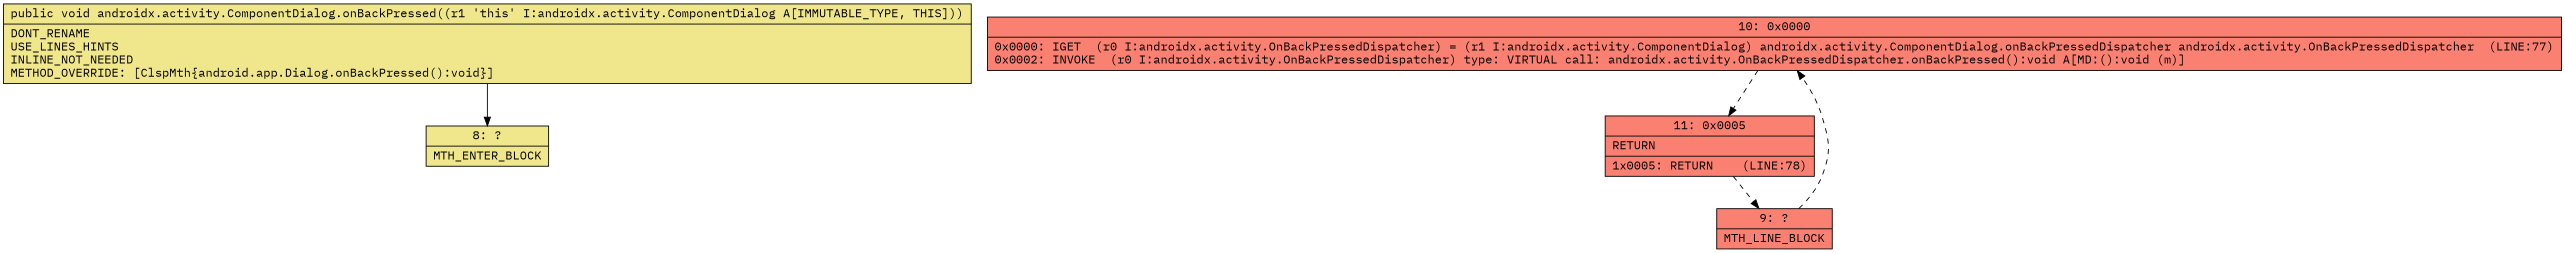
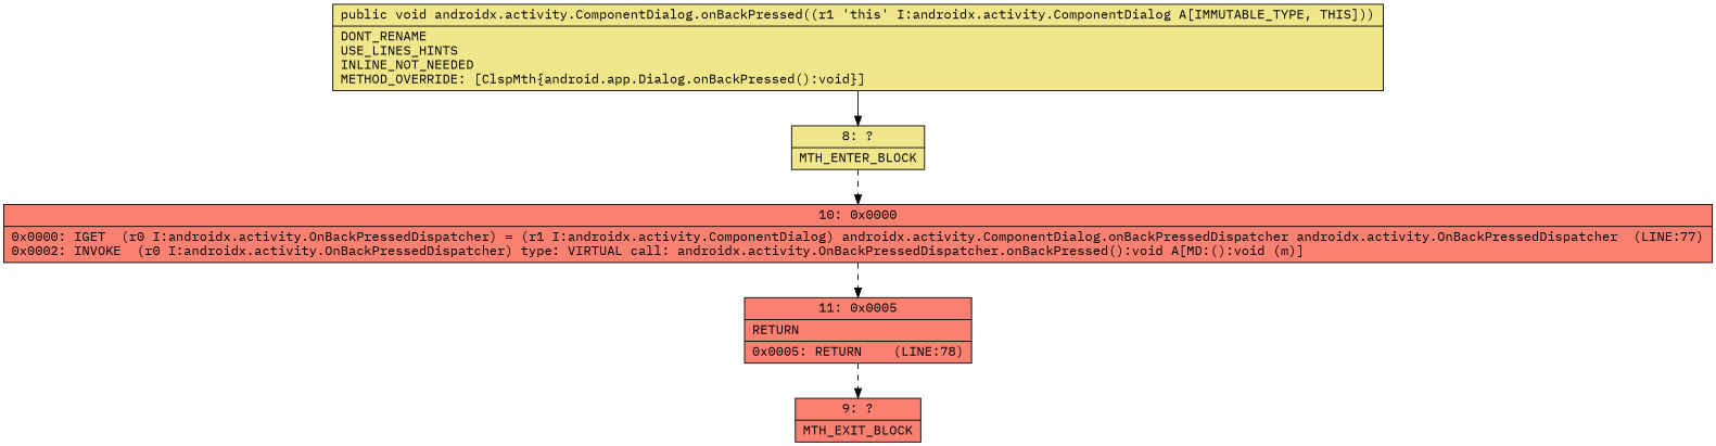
  digraph {
    fontname="IBM Plex Mono"
    node [fillcolor=salmon fontname="IBM Plex Mono" shape=record style=filled]
    edge [fontname="IBM Plex Mono" style=dashed]
    n1 [fillcolor=khaki label="{8\:\ ?|MTH_ENTER_BLOCK\l}"]
    n2 [label="{10\:\ 0x0000|0x0000: IGET  (r0 I:androidx.activity.OnBackPressedDispatcher) = (r1 I:androidx.activity.ComponentDialog) androidx.activity.ComponentDialog.onBackPressedDispatcher androidx.activity.OnBackPressedDispatcher  (LINE:77)\l0x0002: INVOKE  (r0 I:androidx.activity.OnBackPressedDispatcher) type: VIRTUAL call: androidx.activity.OnBackPressedDispatcher.onBackPressed():void A[MD:():void (m)]\l}"]
-   n3 [label="{11\:\ 0x0005|RETURN\l|1x0005: RETURN    (LINE:78)\l}"]
-   n4 [label="{9\:\ ?|MTH_LINE_BLOCK\l}"]
+   n3 [label="{11\:\ 0x0005|RETURN\l|0x0005: RETURN    (LINE:78)\l}"]
+   n4 [label="{9\:\ ?|MTH_EXIT_BLOCK\l}"]
    n5 [fillcolor=khaki label="{public void androidx.activity.ComponentDialog.onBackPressed((r1 'this' I:androidx.activity.ComponentDialog A[IMMUTABLE_TYPE, THIS]))  | DONT_RENAME\lUSE_LINES_HINTS\lINLINE_NOT_NEEDED\lMETHOD_OVERRIDE: [ClspMth\{android.app.Dialog.onBackPressed():void\}]\l}"]
-   n4 -> n2
+   n1 -> n2
    n2 -> n3
    n3 -> n4
    n5 -> n1 [style=solid]
  }
